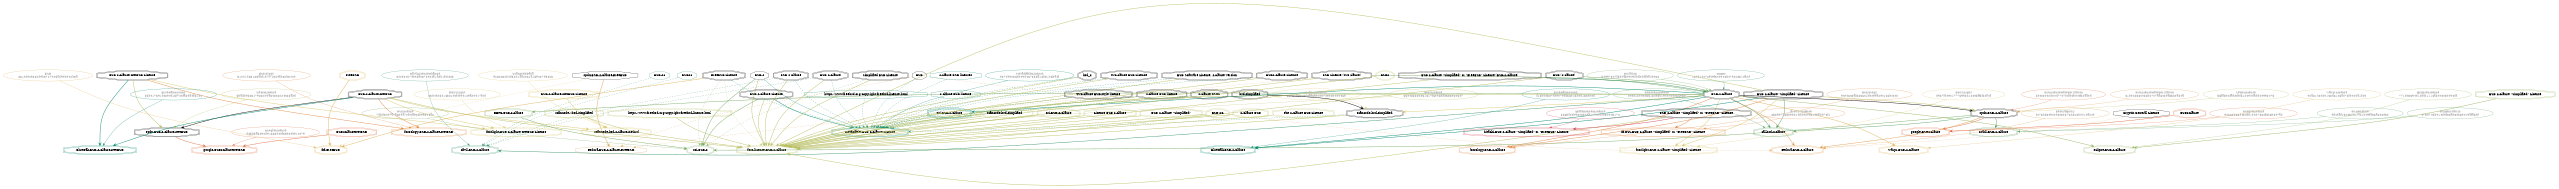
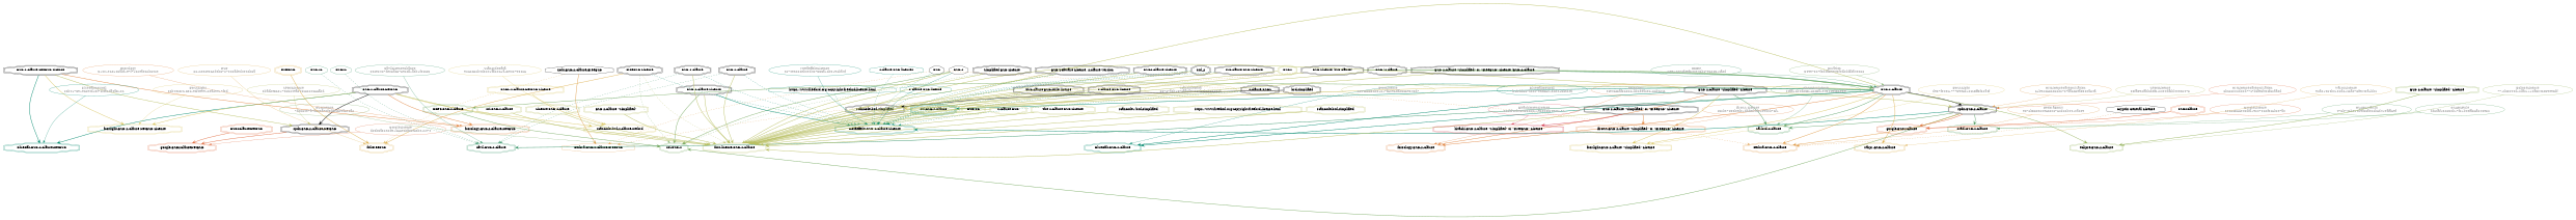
  strict digraph {
    splines=curved
    node [shape=doubleoctagon]
    edge [arrowhead=vee color="#b8bf62" style=bold weight=0.7]
    n1 [label="spdx:BSD-2-Clause-FreeBSD" shape=octagon]
    n2 [color="#e09d4b" label="Fedora:BSD-2-Clause-FreeBSD" shape=octagon]
    n3 [color="#deb256" label="fsf:FreeBSD"]
    n4 [color="#b8bf62" fillcolor="beige;1" fontcolor=gray label="SPDXLicense\n5badbe56317985249a348c8224c66abd" shape=ellipse]
    n5 [label="spdx:BSD-2-Clause-NetBSD"]
    n6 [color="#e06f45" label="google:BSD2ClauseNetBSD"]
    n7 [label="BSD-2-Clause-NetBSD"]
    n8 [color="#00876c" label="BlueOak:BSD-2-Clause-NetBSD"]
    n9 [color="#dac767" label="scancode:bsd-2-clause-netbsd"]
    n10 [color="#e18745" label="fossology:BSD-2-Clause-NetBSD"]
    n11 [color="#b8bf62" label="foss-license:BSD-2-Clause"]
    n12 [color="#dac767" label="fosslight:BSD 2-Clause NetBSD License"]
    n13 [label="BSD 2-Clause NetBSD License"]
    n14 [color="#b8bf62" fillcolor="beige;1" fontcolor=gray label="SPDXLicense\n55fa592fadcdef5120e4dadd449e3473" shape=ellipse]
    n15 [label="spdx:BSD-2-Clause"]
    n16 [color="#78ab63" label="osi:BSD-2"]
    n17 [color="#e06f45" label="google:BSD2Clause"]
    n18 [color="#e09d4b" label="Fedora:BSD-2-Clause"]
    n19 [color="#58a066" label="osadl:BSD-2-Clause"]
    n20 [color="#58a066" label="cal:bsd-2-clause"]
    n21 [color="#00876c" label="metaeffekt:BSD 2-Clause License"]
    n22 [label="BSD-2-Clause"]
    n23 [color="#78ab63" label="DEP5:BSD-2-clause"]
    n24 [color="#00876c" label="BlueOak:BSD-2-Clause"]
    n25 [label="scancode:bsd-simplified"]
    n26 [color="#e18745" label="fossology:BSD-2-Clause"]
    n27 [color="#379469" label="cavil:BSD-2-Clause"]
    n28 [color="#00876c" label="osi:BSD-2-Clause" shape=tripleoctagon]
    n29 [color="#deb256" label="warpr:BSD-2-Clause"]
    n30 [color="#dac767" label="fosslight:BSD 2-clause \"Simplified\" License"]
    n31 [color="#98b561" label="eclipse:BSD-2-Clause"]
    n32 [label="BSD 2-Clause \"Simplified\" License"]
    n33 [color="#78ab63" fillcolor="beige;1" fontcolor=gray label="OSILicense\n7dbd34e7a7a629a70f4df9ccb9a898a2" shape=ellipse]
    n34 [label="BSD-2" shape=octagon]
    n35 [label="BSD 2-Clause License"]
    n36 [label="Simplified BSD License"]
    n37 [label="FreeBSD License"]
    n38 [color="#e06f45" fillcolor="beige;1" fontcolor=gray label="GoogleLicense\nd85b5a5292d916689c0f35e8ebe1c47e" shape=ellipse]
    n39 [color="#e06f45" label=BSD2ClauseNetBSD]
    n40 [color="#e06f45" fillcolor="beige;1" fontcolor=gray label="GoogleLicense\n92668566e43dfd19207382f5c6b8e7a0" shape=ellipse]
    n41 [color="#e06f45" label=BSD2Clause]
    n42 [label=BSD shape=octagon]
    n43 [label="BSD License (two clause)"]
    n44 [color="#e09d4b" fillcolor="beige;1" fontcolor=gray label="FedoraEntry\nec76b53c920e6c308762828b0410ac49" shape=ellipse]
    n45 [label="Cryptix General License" shape=octagon]
    n46 [color="#00876c" fillcolor="beige;1" fontcolor=gray label="BlueOakCouncil\nf18bdd387aee07eaa56015bbd153ac4a" shape=ellipse]
    n47 [color="#00876c" fillcolor="beige;1" fontcolor=gray label="BlueOakCouncil\n85b417591ec8e4d15f7c0fa8da4a510c" shape=ellipse]
    n48 [color="#58a066" fillcolor="beige;1" fontcolor=gray label="OSADLRule\nddcdaf152850b17f21b4efa36a648e32" shape=ellipse]
    n49 [color="#58a066" fillcolor="beige;1" fontcolor=gray label="OSADLMatrix\n473b746b914d9f83ae6cb6d419afa69f" shape=ellipse]
    n50 [color="#deb256" fillcolor="beige;1" fontcolor=gray label="FSF\n861cee2e362d9b3727006ad9d0e42b3a" shape=ellipse]
    n51 [color="#deb256" label=FreeBSD]
    n52 [color="#58a066" fillcolor="beige;1" fontcolor=gray label="ChooseALicense\nb4aa12b4d055182c5a1949449a56e5ff" shape=ellipse]
    n53 [color="#dac767" fillcolor="beige;1" fontcolor=gray label="ScancodeData\n9262c32b4d5241aa2061a159087956c6" shape=ellipse]
-   n54 [color="#dac767" label="BSD-2-Clause-NetBSD License"]
+   n54 [color="#dac767" label="BSDL-2-Clause-NetBSD License"]
    n55 [color="#dac767" fillcolor="beige;1" fontcolor=gray label="ScancodeData\n83767a3b137caa3a94e07beb0b40446a" shape=ellipse]
    n56 [label="bsd-simplified"]
    n57 [color="#e18745" fillcolor="beige;1" fontcolor=gray label="Fossology\n9ce46c3af8636c1bb2eea2ec188bc2cc" shape=ellipse]
    n58 [color="#e18745" fillcolor="beige;1" fontcolor=gray label="Fossology\n51001965183abf1e7f7132eae62b3429" shape=ellipse]
    n59 [color="#379469" fillcolor="beige;1" fontcolor=gray label="OKFN\n169e14278f49f340946bc7e22851ca2d" shape=ellipse]
    n60 [label="BSD 2-Clause \"Simplified\" or \"FreeBSD\" License (BSD-2-Clause)"]
    n61 [color="#e06f45" fillcolor="beige;1" fontcolor=gray label="OrtLicenseCategorization\n8bcc8002d00d77c7bcfecf40cf32aa0d" shape=ellipse]
    n62 [color="#e09d4b" fillcolor="beige;1" fontcolor=gray label="OrtLicenseCategorization\n61b92863c038b27c7aa6c3ea5580a84a" shape=ellipse]
    n63 [color="#379469" fillcolor="beige;1" fontcolor=gray label="CavilLicenseChange\n642e8427de03ac37892ca1deb1f0ccc5" shape=ellipse]
    n64 [label="BSD 2 Clause"]
    n65 [label="BSD 2-Clause"]
    n66 [color="#379469" label="BSD-2c" shape=octagon]
    n67 [color="#379469" label=BSD2c shape=octagon]
    n68 [color="#00876c" fillcolor="beige;1" fontcolor=gray label="MetaeffektLicense\ne874e9236eb09d467555a18b5196ba4f" shape=ellipse]
    n69 [label="2-clause BSD license"]
    n70 [label="BSD Software License, 2-clause version"]
    n71 [label="2-clause BSDL"]
    n72 [label="BSD2-Clause License"]
    n73 [label="Two-clause BSD-style license"]
    n74 [label=bsd_2]
    n75 [color="#00876c" label="https://www.freebsd.org/copyright/freebsd-license.html" shape=octagon]
    n76 [label="two-clause BSD License"]
    n77 [color="#00876c" label="2 clause BSD license" shape=octagon]
    n78 [color="#00876c" label="2-clause BSD licenses" shape=octagon]
    n79 [color="#deb256" fillcolor="beige;1" fontcolor=gray label="WarprLicense\n92a81434b0138d61c6a073fe040a1bbc" shape=ellipse]
    n80 [color="#b8bf62" fillcolor="beige;1" fontcolor=gray label="FossLicense\n630483330b51817f6096dab5339343d7" shape=ellipse]
    n81 [color="#b8bf62" label=BSD2]
    n82 [label="BSD (2 clause)"]
    n83 [label="BSD 2-Clause \"Simplified\" or \"FreeBSD\" License"]
    n84 [color="#d43d51" label="hitachi:BSD 2-Clause \"Simplified\" or \"FreeBSD\" License"]
    n85 [color="#e18745" label="ifrOSS:BSD 2-clause \"Simplified\" or \"FreeBSD\" License"]
    n86 [color="#b8bf62" label="scancode://bsd-simplified"]
    n87 [color="#b8bf62" label="https://www.freebsd.org/copyright/freebsd-license.html"]
    n88 [color="#b8bf62" label="scancode:bsd-simplified"]
    n89 [color="#b8bf62" label="osi:BSD-2-Clause"]
    n90 [color="#b8bf62" label="License BSD 2-clause"]
    n91 [color="#b8bf62" label="BSD 2-Clause \"Simplified\""]
    n92 [color="#b8bf62" label="BSD 2C"]
    n93 [color="#b8bf62" label="2-Clause BSD"]
    n94 [color="#b8bf62" label="The 2-Clause BSD License"]
    n95 [color="#dac767" fillcolor="beige;1" fontcolor=gray label="FOSSLight\nd957fe4ec177759e8218cc5ff5f82a4f" shape=ellipse]
    n96 [color="#dac767" fillcolor="beige;1" fontcolor=gray label="FOSSLight\n33b4e254165c1ecf4e9912ea29917f0d" shape=ellipse]
    n97 [color="#d43d51" fillcolor="beige;1" fontcolor=gray label="HitachiOpenLicense\n366bf40b934852dd1192ed4f84943172" shape=ellipse]
    n98 [color="#98b561" fillcolor="beige;1" fontcolor=gray label="EclipseLicense\n771dc5394d12bf21116a504c059e9cdf" shape=ellipse]
    n99 [color="#98b561" label="BSD 2-Clause “Simplified” License"]
    n100 [color="#e18745" fillcolor="beige;1" fontcolor=gray label="ifrOSS License\nc52b97855bed01ddded4d51e9a0b76f1" shape=ellipse]
    n101 [color="#78ab63" fillcolor="beige;1" fontcolor=gray label="Curation\n54997507f3d4a59e49f4dbddfba4e088" shape=ellipse]
    n1 -> n2 [color="#e09d4b"]
    n1 -> n3 [color="#deb256" style=dashed weight=0.5]
    n4 -> n5 [weight=0.5 arrowhead="" style=""]
    n5 -> n6 [color="#e06f45"]
    n7 -> n5 [color=""]
    n7 -> n8 [color="#00876c"]
    n7 -> n9 [color="#dac767"]
    n7 -> n10 [color="#e18745"]
    n7 -> n11
    n7 -> n12 [color="#dac767"]
    n13 -> n5
    n13 -> n8 [color="#00876c"]
    n13 -> n10 [color="#e18745"]
    n13 -> n12 [color="#dac767"]
    n14 -> n15 [weight=0.5 arrowhead="" style=""]
    n15 -> n16 [color="#78ab63"]
    n15 -> n17 [color="#e06f45"]
    n15 -> n18 [color="#e09d4b"]
    n15 -> n19 [color="#58a066"]
    n15 -> n20 [color="#58a066"]
+   n15 -> n21 [color="#00876c"]
    n22 -> n11
    n22 -> n15 [color=""]
    n22 -> n18 [color="#e09d4b"]
    n22 -> n20 [color="#58a066"]
    n22 -> n23 [color="#78ab63"]
    n22 -> n24 [color="#00876c"]
    n22 -> n25 [color="#dac767"]
    n22 -> n26 [color="#e18745"]
    n22 -> n27 [color="#379469"]
    n22 -> n28 [color="#00876c"]
    n22 -> n29 [color="#deb256"]
    n22 -> n30 [color="#dac767"]
    n22 -> n31 [color="#98b561"]
    n23 -> n16 [color="#78ab63"]
    n25 -> n11
    n25 -> n21 [color="#00876c" style=dashed weight=0.5]
    n28 -> n21 [color="#00876c" style=dashed weight=0.5]
    n32 -> n11
    n32 -> n15
    n32 -> n20 [color="#58a066"]
    n32 -> n24 [color="#00876c"]
    n32 -> n26 [color="#e18745"]
    n32 -> n30 [color="#dac767"]
    n33 -> n16 [color="#78ab63" weight=0.5 arrowhead="" style=""]
    n34 -> n11
    n34 -> n16 [color="#78ab63"]
    n34 -> n21 [color="#00876c" style=solid weight=0.5]
    n35 -> n11
    n35 -> n16 [color="#78ab63"]
    n35 -> n21 [color="#00876c"]
    n36 -> n11
    n36 -> n16 [color="#78ab63" style=dashed weight=0.5]
    n37 -> n3 [color="#deb256"]
    n37 -> n11 [style=dashed]
    n37 -> n16 [color="#78ab63" style=dashed weight=0.5]
    n37 -> n21 [color="#00876c" style=dashed weight=0.5]
    n38 -> n6 [color="#e06f45" weight=0.5 arrowhead="" style=""]
    n39 -> n6 [color="#e06f45"]
    n40 -> n17 [color="#e06f45" weight=0.5 arrowhead="" style=""]
    n41 -> n17 [color="#e06f45"]
    n42 -> n2 [color="#e09d4b" style=dashed weight=0.5]
    n42 -> n18 [color="#e09d4b" style=dashed weight=0.5]
    n42 -> n21 [color="#00876c" style=dashed weight=0.5]
    n43 -> n2 [color="#e09d4b" style=dashed weight=0.5]
    n43 -> n11
    n43 -> n22 [color="#78ab63"]
    n44 -> n18 [color="#e09d4b" weight=0.5 arrowhead="" style=""]
    n45 -> n18 [color="#e09d4b" style=dashed weight=0.5]
    n46 -> n24 [color="#00876c" weight=0.5 arrowhead="" style=""]
    n47 -> n8 [color="#00876c" weight=0.5 arrowhead="" style=""]
    n48 -> n19 [color="#58a066" weight=0.5 arrowhead="" style=""]
    n49 -> n19 [color="#58a066" weight=0.5 arrowhead="" style=""]
    n50 -> n3 [color="#deb256" weight=0.5 arrowhead="" style=""]
    n51 -> n3 [color="#deb256"]
    n52 -> n20 [color="#58a066" weight=0.5 arrowhead="" style=""]
    n53 -> n9 [color="#dac767" weight=0.5 arrowhead="" style=""]
    n54 -> n9 [color="#dac767"]
    n55 -> n25 [color="#dac767" weight=0.5 arrowhead="" style=""]
    n56 -> n25 [color=""]
    n57 -> n26 [color="#e18745" weight=0.5 arrowhead="" style=""]
    n58 -> n10 [color="#e18745" weight=0.5 arrowhead="" style=""]
    n59 -> n22 [color="#379469" weight=0.5 arrowhead="" style=""]
    n60 -> n11
    n60 -> n22 [color="#379469"]
    n61 -> n15 [color="#e06f45" weight=0.5 arrowhead="" style=""]
    n62 -> n15 [color="#e09d4b" weight=0.5 arrowhead="" style=""]
    n63 -> n27 [color="#379469" weight=0.5 arrowhead="" style=""]
    n64 -> n11
    n64 -> n21 [color="#00876c" style=dashed weight=0.5]
    n64 -> n27 [color="#379469" style=dashed weight=0.5]
    n65 -> n11
    n65 -> n21 [color="#00876c" style=dashed weight=0.5]
    n65 -> n27 [color="#379469" style=dashed weight=0.5]
    n66 -> n27 [color="#379469" style=dashed weight=0.5]
    n67 -> n27 [color="#379469" style=dashed weight=0.5]
    n68 -> n21 [color="#00876c" weight=0.5 arrowhead="" style=""]
    n69 -> n11
    n69 -> n21 [color="#00876c" style=dashed weight=0.5]
    n70 -> n11
    n70 -> n21 [color="#00876c" style=dashed weight=0.5]
    n71 -> n11
    n71 -> n21 [color="#00876c" style=dashed weight=0.5]
    n72 -> n11
    n72 -> n21 [color="#00876c" style=dashed weight=0.5]
    n73 -> n11
    n73 -> n21 [color="#00876c" style=dashed weight=0.5]
    n74 -> n11
    n74 -> n21 [color="#00876c" style=dashed weight=0.5]
    n75 -> n21 [color="#00876c" style=dashed weight=0.5]
    n76 -> n11
    n76 -> n21 [color="#00876c" style=dashed weight=0.5]
    n77 -> n21 [color="#00876c" style=dashed weight=0.5]
    n78 -> n21 [color="#00876c" style=dashed weight=0.5]
    n79 -> n29 [color="#deb256" weight=0.5 arrowhead="" style=""]
    n80 -> n11 [weight=0.5 arrowhead="" style=""]
    n81 -> n11
    n82 -> n11
    n82 -> n22 [color="#78ab63"]
    n83 -> n11
    n83 -> n84 [color="#d43d51"]
    n83 -> n85 [color="#e18745"]
    n86 -> n11
    n87 -> n11
    n88 -> n11
    n89 -> n11
    n90 -> n11
    n91 -> n11
    n92 -> n11
    n93 -> n11
    n94 -> n11
    n95 -> n30 [color="#dac767" weight=0.5 arrowhead="" style=""]
    n96 -> n12 [color="#dac767" weight=0.5 arrowhead="" style=""]
    n97 -> n84 [color="#d43d51" weight=0.5 arrowhead="" style=""]
    n98 -> n31 [color="#98b561" weight=0.5 arrowhead="" style=""]
    n99 -> n31 [color="#98b561"]
    n100 -> n85 [color="#e18745" weight=0.5 arrowhead="" style=""]
    n101 -> n22 [color="#78ab63" weight=0.5 arrowhead="" style=""]
  }
